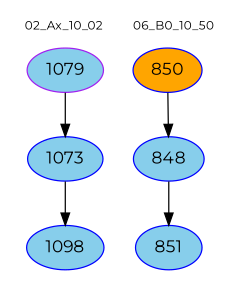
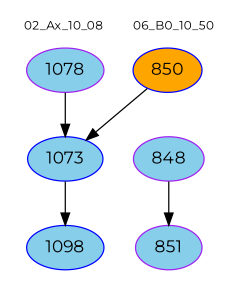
  digraph {
    fontname=Montserrat
    node [color=blue fillcolor=skyblue fontname=Montserrat style=filled]
    edge [color=black fontname=Montserrat]
-   n1 [color=purple label=1079]
+   n1 [color=purple label=1078]
    n2 [label=1073]
    n3 [label=1098]
    n4 [fillcolor=orange label=850]
-   n5 [label=848]
-   n6 [label=851]
+   n5 [color=purple label=848]
+   n6 [color=purple label=851]
    subgraph cluster_1 {
      color=white
      fontsize=10
-     label="02_Ax_10_02"
+     label="02_Ax_10_08"
      n1
      n2
      n3
    }
    subgraph cluster_2 {
      color=white
      fontsize=10
      label="06_B0_10_50"
      n4
      n5
      n6
    }
    n1 -> n2
    n2 -> n3
-   n4 -> n5
+   n4 -> n2
    n5 -> n6
  }
